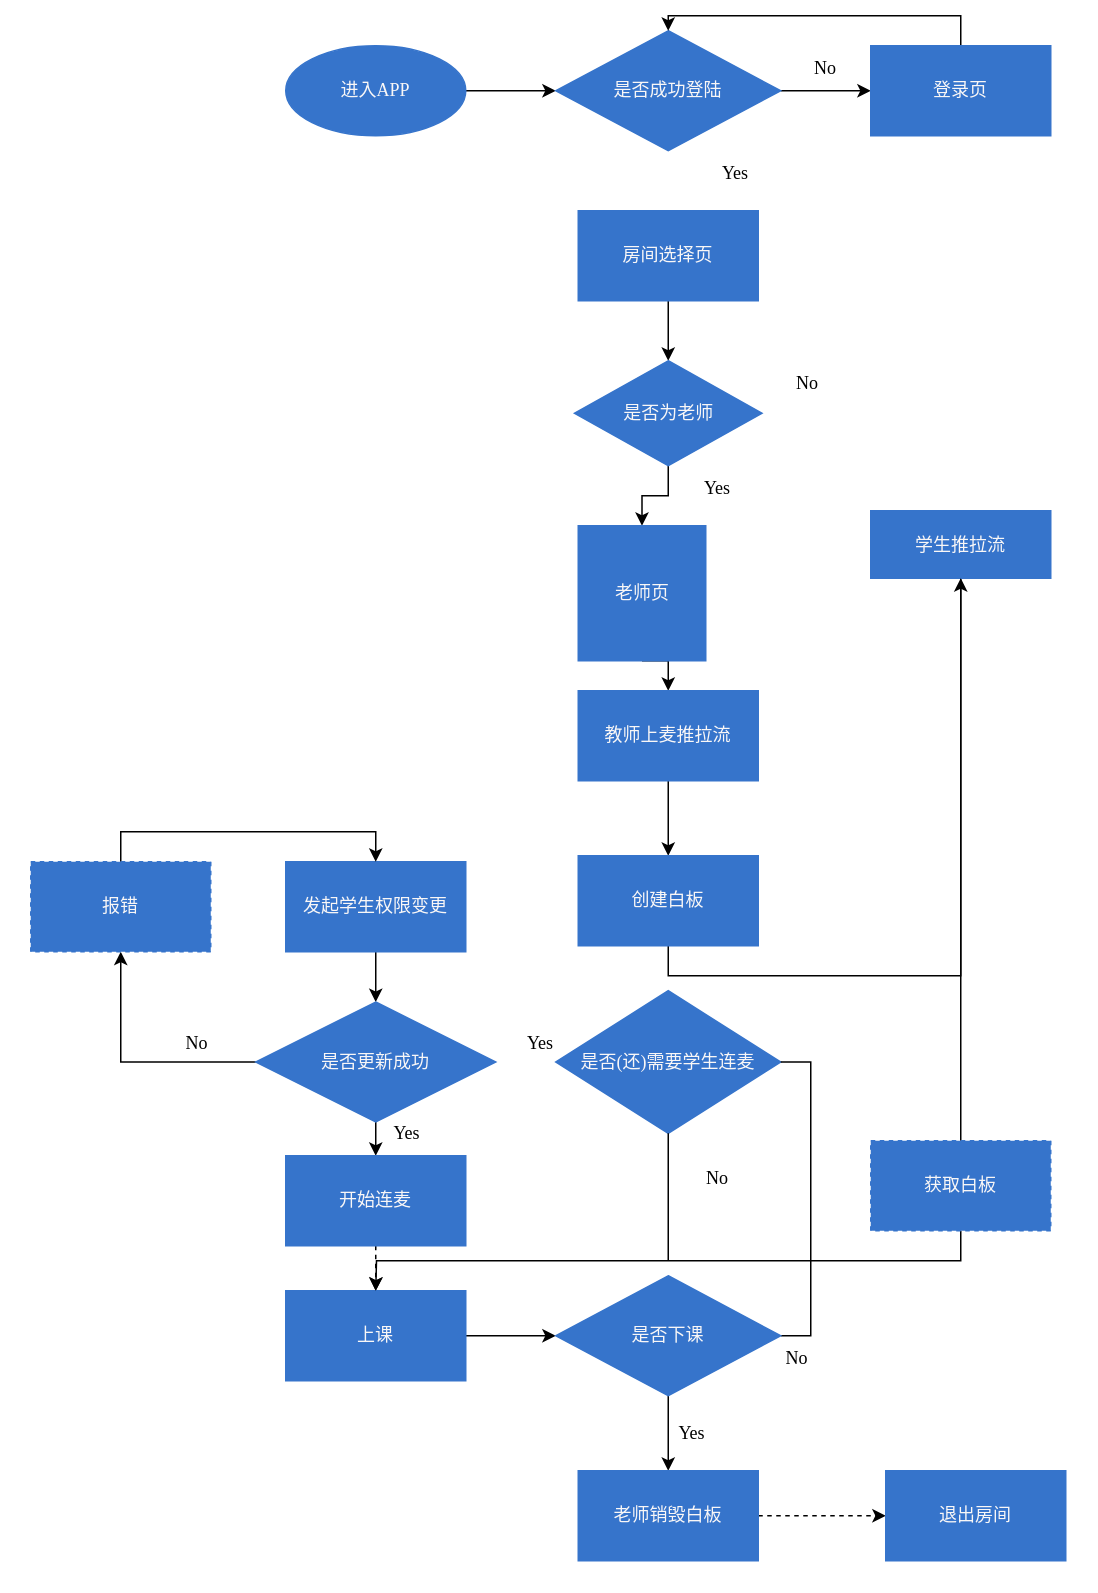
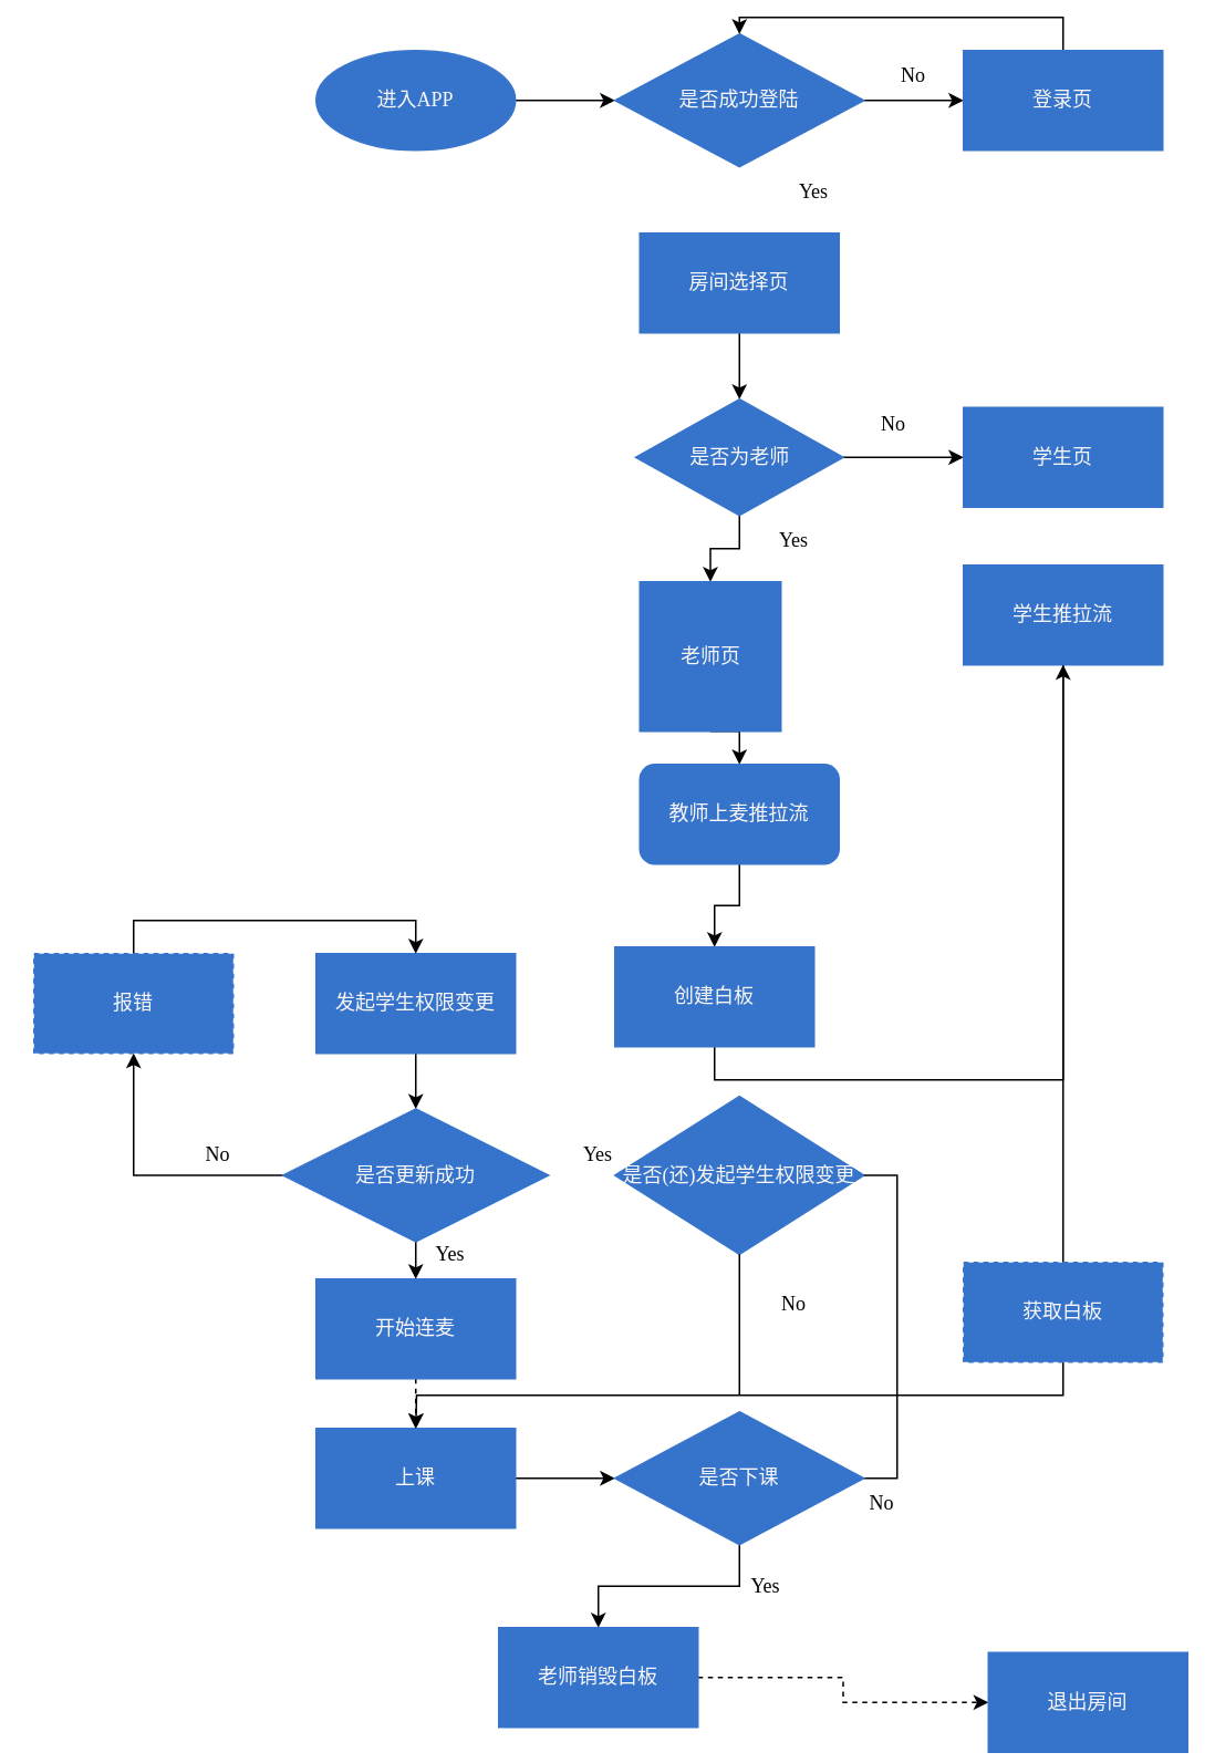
  <mxCell id="0" />
  <mxCell id="1" parent="0" />
  <mxCell id="2" style="edgeStyle=orthogonalEdgeStyle;rounded=0;orthogonalLoop=1;jettySize=auto;html=1;exitX=1;exitY=0.5;exitDx=0;exitDy=0;entryX=0;entryY=0.5;entryDx=0;entryDy=0;fontFamily=PingFang SC;" parent="1" source="3" target="5" edge="1"><mxGeometry relative="1" as="geometry" /></mxCell>
  <mxCell id="3" value="进入APP" style="ellipse;whiteSpace=wrap;html=1;fontFamily=PingFang SC;strokeColor=#3674CB;fillColor=#3674CB;fontColor=#F9F7F7;" parent="1" vertex="1"><mxGeometry x="190" y="30" width="120" height="60" as="geometry" /></mxCell>
  <mxCell id="4" style="edgeStyle=orthogonalEdgeStyle;rounded=0;orthogonalLoop=1;jettySize=auto;html=1;exitX=1;exitY=0.5;exitDx=0;exitDy=0;entryX=0;entryY=0.5;entryDx=0;entryDy=0;fontFamily=PingFang SC;" parent="1" source="5" target="7" edge="1"><mxGeometry relative="1" as="geometry" /></mxCell>
  <mxCell id="5" value="是否成功登陆" style="rhombus;whiteSpace=wrap;html=1;fontFamily=PingFang SC;strokeColor=#3674CB;fillColor=#3674CB;fontColor=#F9F7F7;" parent="1" vertex="1"><mxGeometry x="370" y="20" width="150" height="80" as="geometry" /></mxCell>
  <mxCell id="6" style="edgeStyle=orthogonalEdgeStyle;rounded=0;orthogonalLoop=1;jettySize=auto;html=1;exitX=0.5;exitY=0;exitDx=0;exitDy=0;entryX=0.5;entryY=0;entryDx=0;entryDy=0;fontFamily=PingFang SC;" parent="1" source="7" target="5" edge="1"><mxGeometry relative="1" as="geometry" /></mxCell>
  <mxCell id="7" value="登录页" style="shape=process;whiteSpace=wrap;html=1;backgroundOutline=1;fontFamily=PingFang SC;strokeColor=#3674CB;fillColor=#3674CB;fontColor=#F9F7F7;" parent="1" vertex="1"><mxGeometry x="580" y="30" width="120" height="60" as="geometry" /></mxCell>
  <mxCell id="8" style="edgeStyle=orthogonalEdgeStyle;rounded=0;orthogonalLoop=1;jettySize=auto;html=1;exitX=0.5;exitY=1;exitDx=0;exitDy=0;entryX=0.5;entryY=0;entryDx=0;entryDy=0;fontFamily=PingFang SC;" parent="1" source="9" target="12" edge="1"><mxGeometry relative="1" as="geometry" /></mxCell>
  <mxCell id="9" value="房间选择页" style="shape=process;whiteSpace=wrap;html=1;backgroundOutline=1;fontFamily=PingFang SC;strokeColor=#3674CB;fillColor=#3674CB;fontColor=#F9F7F7;" parent="1" vertex="1"><mxGeometry x="385" y="140" width="120" height="60" as="geometry" /></mxCell>
+ <mxCell id="10" style="edgeStyle=orthogonalEdgeStyle;rounded=0;orthogonalLoop=1;jettySize=auto;html=1;exitX=1;exitY=0.5;exitDx=0;exitDy=0;fontFamily=PingFang SC;" parent="1" source="12" target="13" edge="1"><mxGeometry relative="1" as="geometry" /></mxCell>
  <mxCell id="11" style="edgeStyle=orthogonalEdgeStyle;rounded=0;orthogonalLoop=1;jettySize=auto;html=1;exitX=0.5;exitY=1;exitDx=0;exitDy=0;entryX=0.5;entryY=0;entryDx=0;entryDy=0;fontFamily=PingFang SC;" parent="1" source="12" target="15" edge="1"><mxGeometry relative="1" as="geometry" /></mxCell>
  <mxCell id="12" value="是否为老师" style="rhombus;whiteSpace=wrap;html=1;fontFamily=PingFang SC;strokeColor=#3674CB;fillColor=#3674CB;fontColor=#F9F7F7;" parent="1" vertex="1"><mxGeometry x="382.5" y="240" width="125" height="70" as="geometry" /></mxCell>
+ <mxCell id="13" value="学生页" style="shape=process;whiteSpace=wrap;html=1;backgroundOutline=1;fontFamily=PingFang SC;strokeColor=#3674CB;fillColor=#3674CB;fontColor=#F9F7F7;" parent="1" vertex="1"><mxGeometry x="580" y="245" width="120" height="60" as="geometry" /></mxCell>
  <mxCell id="14" style="edgeStyle=orthogonalEdgeStyle;rounded=0;orthogonalLoop=1;jettySize=auto;html=1;exitX=0.5;exitY=1;exitDx=0;exitDy=0;entryX=0.5;entryY=0;entryDx=0;entryDy=0;fontFamily=PingFang SC;" parent="1" source="15" target="17" edge="1"><mxGeometry relative="1" as="geometry" /></mxCell>
  <mxCell id="15" value="老师页" style="shape=process;whiteSpace=wrap;html=1;backgroundOutline=1;fontFamily=PingFang SC;strokeColor=#3674CB;fillColor=#3674CB;fontColor=#F9F7F7;" parent="1" vertex="1"><mxGeometry x="385" y="350" width="85" height="90" as="geometry" /></mxCell>
  <mxCell id="16" style="edgeStyle=orthogonalEdgeStyle;rounded=0;orthogonalLoop=1;jettySize=auto;html=1;exitX=0.5;exitY=1;exitDx=0;exitDy=0;entryX=0.5;entryY=0;entryDx=0;entryDy=0;fontFamily=PingFang SC;" parent="1" source="17" target="21" edge="1"><mxGeometry relative="1" as="geometry"><mxPoint x="447" y="550" as="targetPoint" /></mxGeometry></mxCell>
- <mxCell id="17" value="教师上麦推拉流" style="rounded=0;whiteSpace=wrap;html=1;fontFamily=PingFang SC;strokeColor=#3674CB;fillColor=#3674CB;fontColor=#F9F7F7;" parent="1" vertex="1"><mxGeometry x="385" y="460" width="120" height="60" as="geometry" /></mxCell>
+ <mxCell id="17" value="教师上麦推拉流" style="whiteSpace=wrap;html=1;fontFamily=PingFang SC;strokeColor=#3674CB;fillColor=#3674CB;fontColor=#F9F7F7;rounded=1;" parent="1" vertex="1"><mxGeometry x="385" y="460" width="120" height="60" as="geometry" /></mxCell>
  <mxCell id="18" style="edgeStyle=orthogonalEdgeStyle;rounded=0;orthogonalLoop=1;jettySize=auto;html=1;exitX=0.5;exitY=1;exitDx=0;exitDy=0;fontFamily=PingFang SC;endArrow=none;" parent="1" source="19" target="23" edge="1"><mxGeometry relative="1" as="geometry" /></mxCell>
- <mxCell id="19" value="学生推拉流" style="rounded=0;whiteSpace=wrap;html=1;fontFamily=PingFang SC;strokeColor=#3674CB;fillColor=#3674CB;fontColor=#F9F7F7;" parent="1" vertex="1"><mxGeometry x="580" y="340" width="120" height="45" as="geometry" /></mxCell>
+ <mxCell id="19" value="学生推拉流" style="rounded=0;whiteSpace=wrap;html=1;fontFamily=PingFang SC;strokeColor=#3674CB;fillColor=#3674CB;fontColor=#F9F7F7;" parent="1" vertex="1"><mxGeometry x="580" y="340" width="120" height="60" as="geometry" /></mxCell>
  <mxCell id="20" style="edgeStyle=orthogonalEdgeStyle;rounded=0;orthogonalLoop=1;jettySize=auto;html=1;exitX=0.5;exitY=1;exitDx=0;exitDy=0;fontFamily=PingFang SC;" parent="1" source="21" target="19" edge="1"><mxGeometry relative="1" as="geometry" /></mxCell>
- <mxCell id="21" value="创建白板" style="rounded=0;whiteSpace=wrap;html=1;fontFamily=PingFang SC;strokeColor=#3674CB;fillColor=#3674CB;fontColor=#F9F7F7;" parent="1" vertex="1"><mxGeometry x="385" y="570" width="120" height="60" as="geometry" /></mxCell>
+ <mxCell id="21" value="创建白板" style="rounded=0;whiteSpace=wrap;html=1;fontFamily=PingFang SC;strokeColor=#3674CB;fillColor=#3674CB;fontColor=#F9F7F7;" parent="1" vertex="1"><mxGeometry x="370" y="570" width="120" height="60" as="geometry" /></mxCell>
  <mxCell id="22" style="edgeStyle=orthogonalEdgeStyle;rounded=0;orthogonalLoop=1;jettySize=auto;html=1;exitX=0.5;exitY=1;exitDx=0;exitDy=0;fontFamily=PingFang SC;" parent="1" source="23" edge="1"><mxGeometry relative="1" as="geometry"><mxPoint x="250" y="860" as="targetPoint" /></mxGeometry></mxCell>
  <mxCell id="23" value="获取白板" style="rounded=0;whiteSpace=wrap;html=1;fontFamily=PingFang SC;strokeColor=#3674CB;fillColor=#3674CB;fontColor=#F9F7F7;dashed=1;" parent="1" vertex="1"><mxGeometry x="580" y="760" width="120" height="60" as="geometry" /></mxCell>
- <mxCell id="24" value="是否(还)需要学生连麦" style="rhombus;whiteSpace=wrap;html=1;fontFamily=PingFang SC;strokeColor=#3674CB;fillColor=#3674CB;fontColor=#F9F7F7;" parent="1" vertex="1"><mxGeometry x="370" y="660" width="150" height="95" as="geometry" /></mxCell>
+ <mxCell id="24" value="是否(还)发起学生权限变更" style="rhombus;whiteSpace=wrap;html=1;fontFamily=PingFang SC;strokeColor=#3674CB;fillColor=#3674CB;fontColor=#F9F7F7;" parent="1" vertex="1"><mxGeometry x="370" y="660" width="150" height="95" as="geometry" /></mxCell>
  <mxCell id="25" style="edgeStyle=orthogonalEdgeStyle;rounded=0;orthogonalLoop=1;jettySize=auto;html=1;exitX=0.5;exitY=1;exitDx=0;exitDy=0;entryX=0.5;entryY=0;entryDx=0;entryDy=0;fontFamily=PingFang SC;" parent="1" source="26" target="39" edge="1"><mxGeometry relative="1" as="geometry" /></mxCell>
  <mxCell id="26" value="发起学生权限变更" style="rounded=0;whiteSpace=wrap;html=1;fontFamily=PingFang SC;strokeColor=#3674CB;fillColor=#3674CB;fontColor=#F9F7F7;" parent="1" vertex="1"><mxGeometry x="190" y="574" width="120" height="60" as="geometry" /></mxCell>
  <mxCell id="27" style="edgeStyle=orthogonalEdgeStyle;rounded=0;orthogonalLoop=1;jettySize=auto;html=1;exitX=0;exitY=0.5;exitDx=0;exitDy=0;fontFamily=PingFang SC;" parent="1" source="39" target="30" edge="1"><mxGeometry relative="1" as="geometry" /></mxCell>
  <mxCell id="28" style="edgeStyle=orthogonalEdgeStyle;rounded=0;orthogonalLoop=1;jettySize=auto;html=1;exitX=0.5;exitY=1;exitDx=0;exitDy=0;entryX=0.5;entryY=0;entryDx=0;entryDy=0;fontFamily=PingFang SC;" parent="1" source="39" target="41" edge="1"><mxGeometry relative="1" as="geometry"><mxPoint x="250" y="780" as="targetPoint" /></mxGeometry></mxCell>
  <mxCell id="29" style="edgeStyle=orthogonalEdgeStyle;rounded=0;orthogonalLoop=1;jettySize=auto;html=1;exitX=0.5;exitY=0;exitDx=0;exitDy=0;entryX=0.5;entryY=0;entryDx=0;entryDy=0;fontFamily=PingFang SC;" parent="1" source="30" target="26" edge="1"><mxGeometry relative="1" as="geometry" /></mxCell>
  <mxCell id="30" value="报错" style="rounded=0;whiteSpace=wrap;html=1;fontFamily=PingFang SC;strokeColor=#3674CB;fillColor=#3674CB;fontColor=#F9F7F7;dashed=1;" parent="1" vertex="1"><mxGeometry x="20" y="574" width="120" height="60" as="geometry" /></mxCell>
  <mxCell id="31" style="edgeStyle=orthogonalEdgeStyle;rounded=0;orthogonalLoop=1;jettySize=auto;html=1;exitX=1;exitY=0.5;exitDx=0;exitDy=0;fontFamily=PingFang SC;" parent="1" source="32" target="35" edge="1"><mxGeometry relative="1" as="geometry" /></mxCell>
  <mxCell id="32" value="上课" style="rounded=0;whiteSpace=wrap;html=1;fontFamily=PingFang SC;strokeColor=#3674CB;fillColor=#3674CB;fontColor=#F9F7F7;" parent="1" vertex="1"><mxGeometry x="190" y="860" width="120" height="60" as="geometry" /></mxCell>
  <mxCell id="33" style="edgeStyle=orthogonalEdgeStyle;rounded=0;orthogonalLoop=1;jettySize=auto;html=1;exitX=0.5;exitY=1;exitDx=0;exitDy=0;entryX=0.5;entryY=0;entryDx=0;entryDy=0;fontFamily=PingFang SC;" parent="1" source="35" target="37" edge="1"><mxGeometry relative="1" as="geometry" /></mxCell>
  <mxCell id="34" style="edgeStyle=orthogonalEdgeStyle;rounded=0;orthogonalLoop=1;jettySize=auto;html=1;exitX=1;exitY=0.5;exitDx=0;exitDy=0;entryX=1;entryY=0.5;entryDx=0;entryDy=0;fontFamily=PingFang SC;endArrow=none;" parent="1" source="35" target="24" edge="1"><mxGeometry relative="1" as="geometry" /></mxCell>
  <mxCell id="35" value="是否下课" style="rhombus;whiteSpace=wrap;html=1;fontFamily=PingFang SC;strokeColor=#3674CB;fillColor=#3674CB;fontColor=#F9F7F7;" parent="1" vertex="1"><mxGeometry x="370" y="850" width="150" height="80" as="geometry" /></mxCell>
  <mxCell id="36" style="edgeStyle=orthogonalEdgeStyle;rounded=0;orthogonalLoop=1;jettySize=auto;html=1;entryX=0;entryY=0.5;entryDx=0;entryDy=0;fontFamily=PingFang SC;dashed=1;" parent="1" source="37" target="38" edge="1"><mxGeometry relative="1" as="geometry" /></mxCell>
- <mxCell id="37" value="老师销毁白板" style="rounded=0;whiteSpace=wrap;html=1;fontFamily=PingFang SC;strokeColor=#3674CB;fillColor=#3674CB;fontColor=#F9F7F7;" parent="1" vertex="1"><mxGeometry x="385" y="980" width="120" height="60" as="geometry" /></mxCell>
- <mxCell id="38" value="退出房间" style="rounded=0;whiteSpace=wrap;html=1;fontFamily=PingFang SC;strokeColor=#3674CB;fillColor=#3674CB;fontColor=#F9F7F7;" parent="1" vertex="1"><mxGeometry x="590" y="980" width="120" height="60" as="geometry" /></mxCell>
+ <mxCell id="37" value="老师销毁白板" style="rounded=0;whiteSpace=wrap;html=1;fontFamily=PingFang SC;strokeColor=#3674CB;fillColor=#3674CB;fontColor=#F9F7F7;" parent="1" vertex="1"><mxGeometry x="300" y="980" width="120" height="60" as="geometry" /></mxCell>
+ <mxCell id="38" value="退出房间" style="rounded=0;whiteSpace=wrap;html=1;fontFamily=PingFang SC;strokeColor=#3674CB;fillColor=#3674CB;fontColor=#F9F7F7;" parent="1" vertex="1"><mxGeometry x="595" y="995" width="120" height="60" as="geometry" /></mxCell>
  <mxCell id="39" value="是否更新成功" style="rhombus;whiteSpace=wrap;html=1;fontFamily=PingFang SC;strokeColor=#3674CB;fillColor=#3674CB;fontColor=#F9F7F7;" parent="1" vertex="1"><mxGeometry x="170" y="667.5" width="160" height="80" as="geometry" /></mxCell>
  <mxCell id="40" style="edgeStyle=orthogonalEdgeStyle;rounded=0;orthogonalLoop=1;jettySize=auto;html=1;exitX=0.5;exitY=1;exitDx=0;exitDy=0;entryX=0.5;entryY=0;entryDx=0;entryDy=0;fontFamily=PingFang SC;dashed=1;" parent="1" source="41" target="32" edge="1"><mxGeometry relative="1" as="geometry" /></mxCell>
  <mxCell id="41" value="开始连麦" style="rounded=0;whiteSpace=wrap;html=1;fontFamily=PingFang SC;strokeColor=#3674CB;fillColor=#3674CB;fontColor=#F9F7F7;" parent="1" vertex="1"><mxGeometry x="190" y="770" width="120" height="60" as="geometry" /></mxCell>
  <mxCell id="42" value="No" style="text;html=1;strokeColor=none;fillColor=none;align=center;verticalAlign=middle;whiteSpace=wrap;rounded=0;fontFamily=PingFang SC;" parent="1" vertex="1"><mxGeometry x="520" y="30" width="60" height="30" as="geometry" /></mxCell>
  <mxCell id="43" value="Yes" style="text;html=1;strokeColor=none;fillColor=none;align=center;verticalAlign=middle;whiteSpace=wrap;rounded=0;fontFamily=PingFang SC;" parent="1" vertex="1"><mxGeometry x="460" y="100" width="60" height="30" as="geometry" /></mxCell>
  <mxCell id="44" value="Yes" style="text;html=1;strokeColor=none;fillColor=none;align=center;verticalAlign=middle;whiteSpace=wrap;rounded=0;fontFamily=PingFang SC;" parent="1" vertex="1"><mxGeometry x="447.5" y="310" width="60" height="30" as="geometry" /></mxCell>
  <mxCell id="45" value="Yes" style="text;html=1;strokeColor=none;fillColor=none;align=center;verticalAlign=middle;whiteSpace=wrap;rounded=0;fontFamily=PingFang SC;" parent="1" vertex="1"><mxGeometry x="330" y="680" width="60" height="30" as="geometry" /></mxCell>
  <mxCell id="46" value="" style="endArrow=none;html=1;rounded=0;fontFamily=PingFang SC;" parent="1" target="24" edge="1"><mxGeometry width="50" height="50" relative="1" as="geometry"><mxPoint x="445" y="840" as="sourcePoint" /><mxPoint x="251" y="590" as="targetPoint" /></mxGeometry></mxCell>
  <mxCell id="47" value="Yes" style="text;html=1;strokeColor=none;fillColor=none;align=center;verticalAlign=middle;whiteSpace=wrap;rounded=0;fontFamily=PingFang SC;" parent="1" vertex="1"><mxGeometry x="241" y="740" width="60" height="30" as="geometry" /></mxCell>
  <mxCell id="48" value="Yes" style="text;html=1;strokeColor=none;fillColor=none;align=center;verticalAlign=middle;whiteSpace=wrap;rounded=0;fontFamily=PingFang SC;" parent="1" vertex="1"><mxGeometry x="431" y="940" width="60" height="30" as="geometry" /></mxCell>
  <mxCell id="49" value="No" style="text;html=1;strokeColor=none;fillColor=none;align=center;verticalAlign=middle;whiteSpace=wrap;rounded=0;fontFamily=PingFang SC;" parent="1" vertex="1"><mxGeometry x="507.5" y="240" width="60" height="30" as="geometry" /></mxCell>
  <mxCell id="50" value="No" style="text;html=1;strokeColor=none;fillColor=none;align=center;verticalAlign=middle;whiteSpace=wrap;rounded=0;fontFamily=PingFang SC;" parent="1" vertex="1"><mxGeometry x="447.5" y="770" width="60" height="30" as="geometry" /></mxCell>
  <mxCell id="51" value="No" style="text;html=1;strokeColor=none;fillColor=none;align=center;verticalAlign=middle;whiteSpace=wrap;rounded=0;fontFamily=PingFang SC;" parent="1" vertex="1"><mxGeometry x="501" y="890" width="60" height="30" as="geometry" /></mxCell>
  <mxCell id="52" value="No" style="text;html=1;strokeColor=none;fillColor=none;align=center;verticalAlign=middle;whiteSpace=wrap;rounded=0;fontFamily=PingFang SC;" parent="1" vertex="1"><mxGeometry x="101" y="680" width="60" height="30" as="geometry" /></mxCell>
